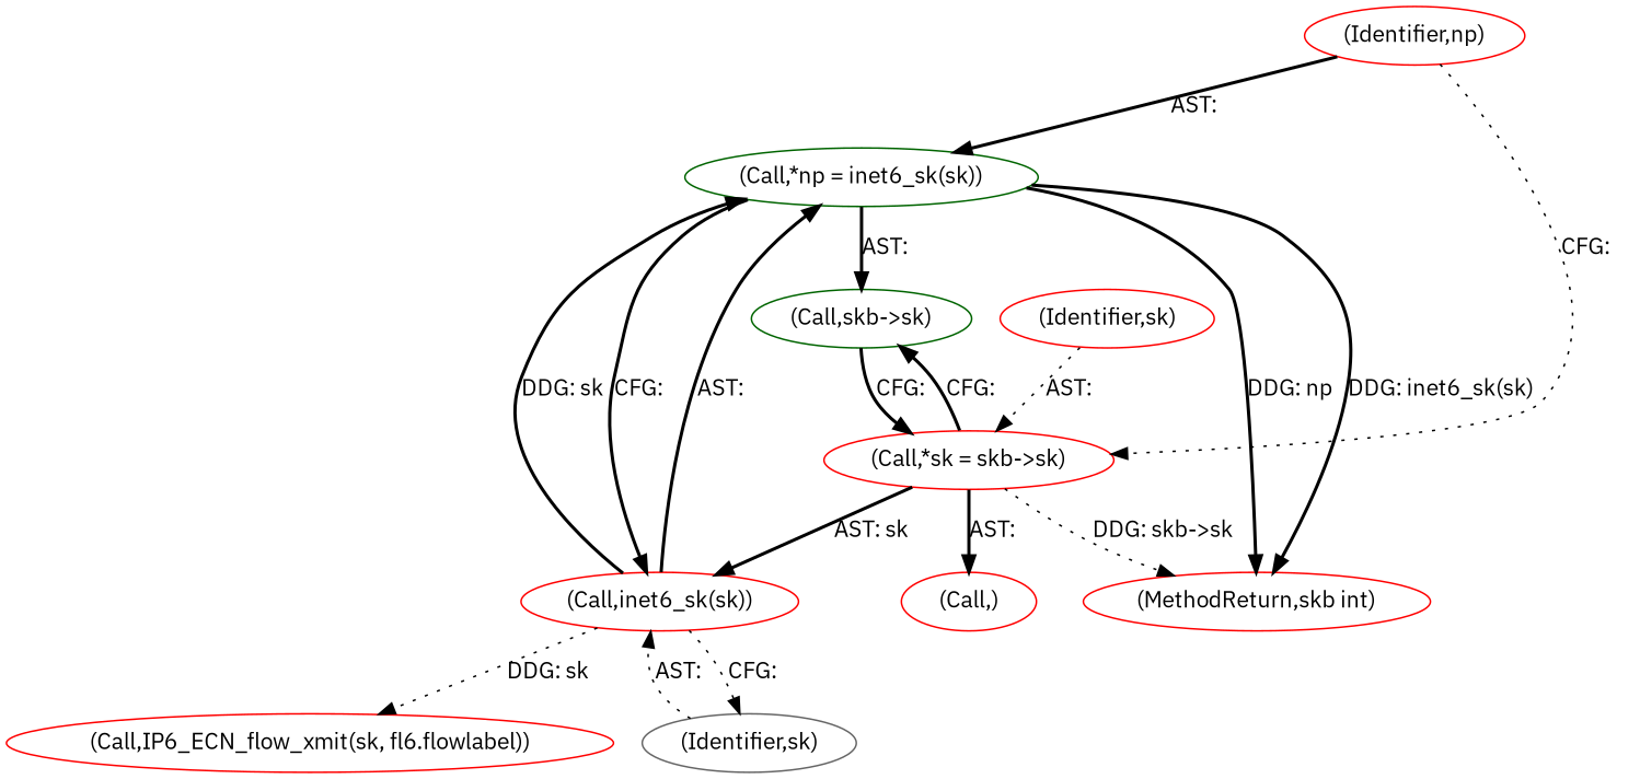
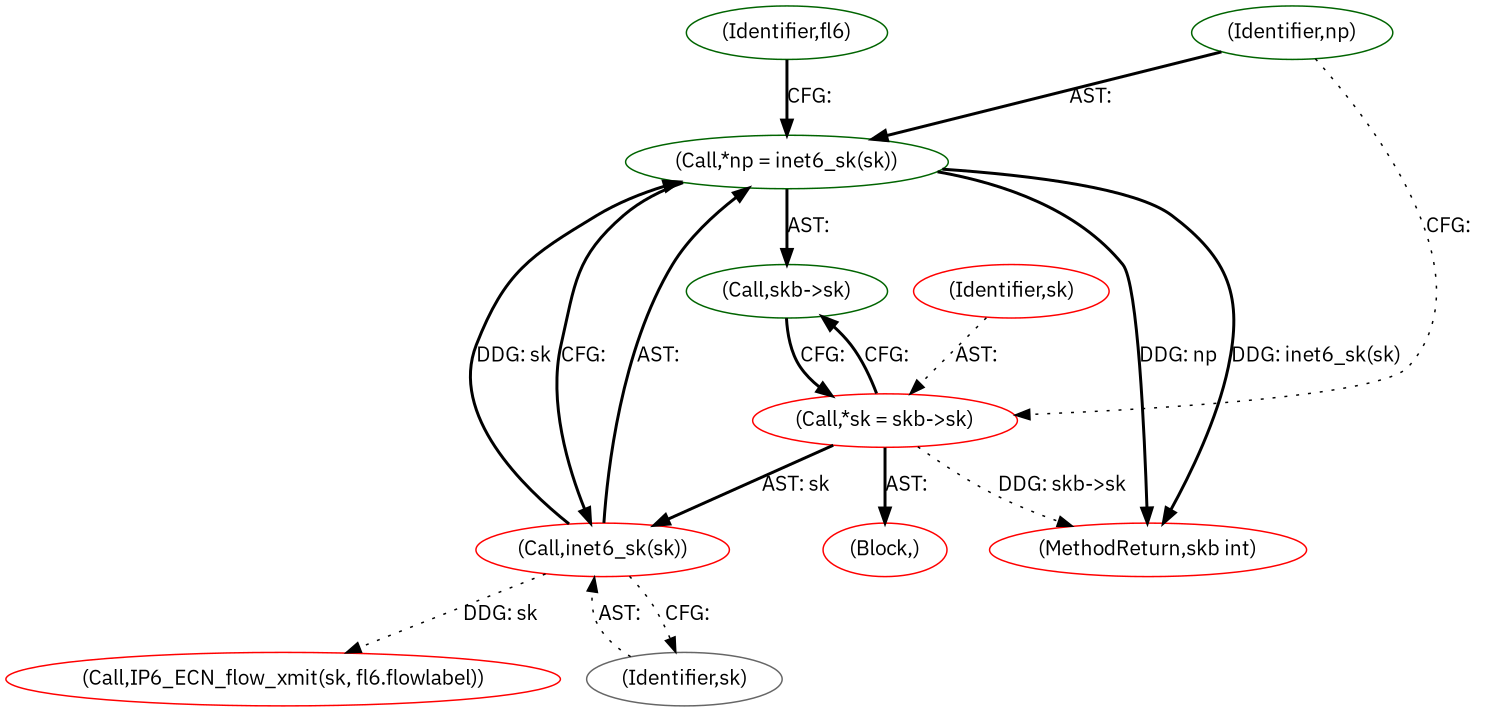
  digraph {
    fontname="IBM Plex Sans"
    node [color=red fontname="IBM Plex Sans"]
    edge [fontname="IBM Plex Sans" style=bold]
    n1 [color=darkgreen label="(Call,*np = inet6_sk(sk))"]
    n2 [label="(Call,inet6_sk(sk))"]
    n3 [label="(MethodReturn,skb int)"]
    n4 [color=darkgreen label="(Call,skb->sk)"]
    n5 [label="(Call,IP6_ECN_flow_xmit(sk, fl6.flowlabel))"]
    n6 [color=gray40 label="(Identifier,sk)"]
-   n7 [label="(Call,)"]
+   n7 [label="(Block,)"]
    n8 [label="(Call,*sk = skb->sk)"]
    n9 [label="(Identifier,sk)"]
-   n11 [label="(Identifier,np)"]
+   n10 [color=darkgreen label="(Identifier,fl6)"]
+   n11 [color=darkgreen label="(Identifier,np)"]
    n1 -> n2 [label="CFG: "]
    n1 -> n3 [label="DDG: inet6_sk(sk)"]
    n1 -> n3 [label="DDG: np"]
    n1 -> n4 [label="AST: "]
    n2 -> n1 [label="AST: "]
    n2 -> n1 [label="DDG: sk"]
    n2 -> n5 [label="DDG: sk" style=dotted]
    n2 -> n6 [label="CFG: " style=dotted]
    n4 -> n8 [label="CFG: "]
    n6 -> n2 [label="AST: " style=dotted]
    n8 -> n2 [label="AST: sk"]
    n8 -> n3 [label="DDG: skb->sk" style=dotted]
    n8 -> n4 [label="CFG: "]
    n8 -> n7 [label="AST: "]
    n9 -> n8 [label="AST: " style=dotted]
+   n10 -> n1 [label="CFG: "]
    n11 -> n1 [label="AST: "]
    n11 -> n8 [label="CFG: " style=dotted]
  }
